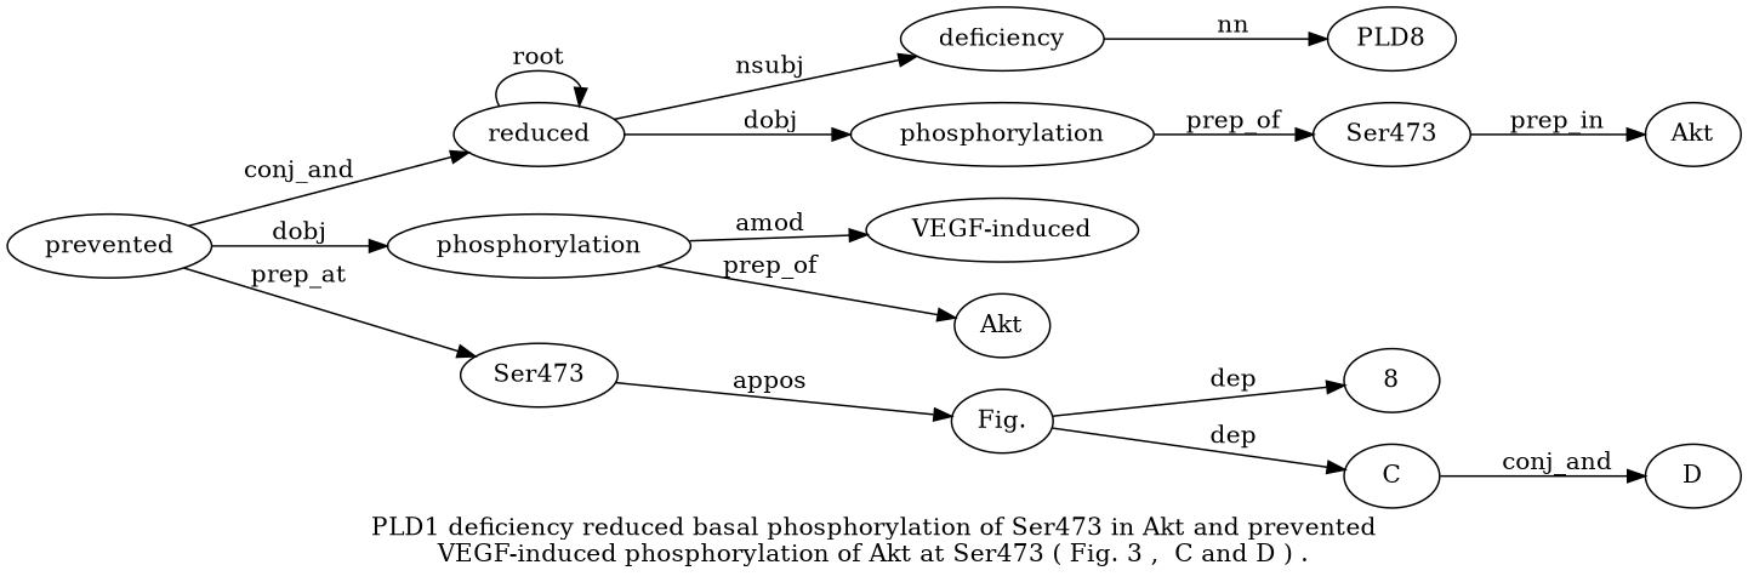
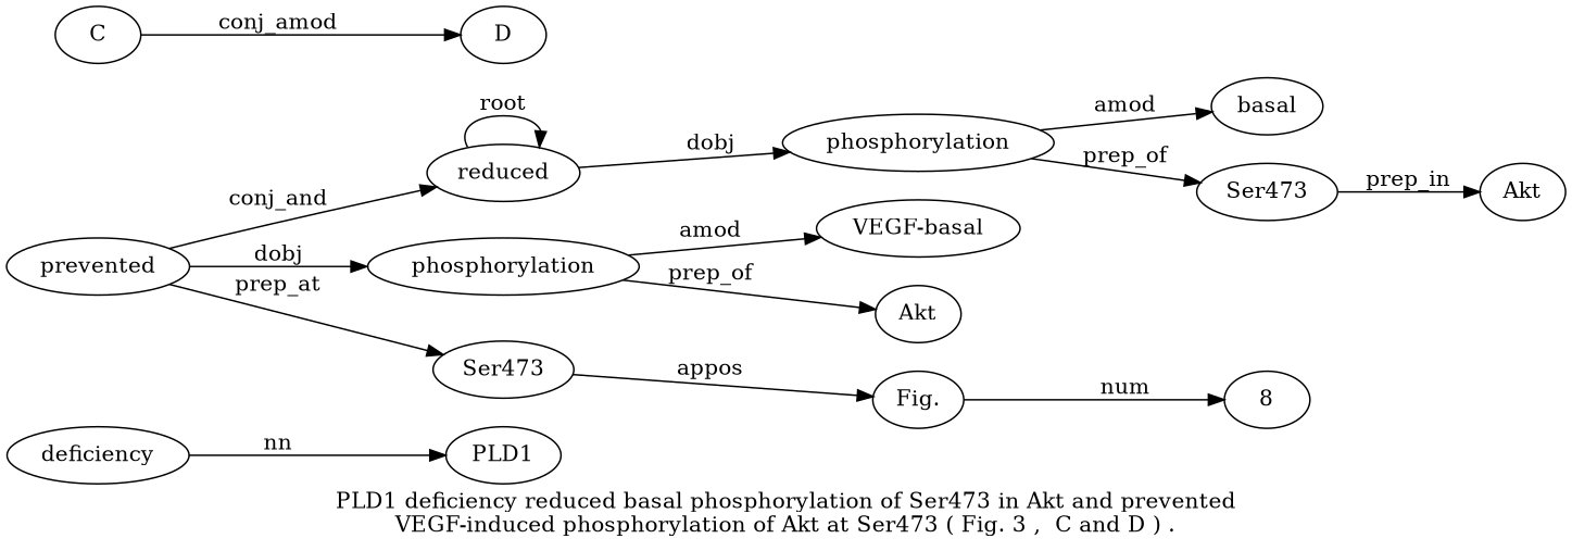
  digraph {
    label="PLD1 deficiency reduced basal phosphorylation of Ser473 in Akt and prevented\nVEGF-induced phosphorylation of Akt at Ser473 ( Fig. 3 ,  C and D ) ."
    rankdir=LR
    node [fillcolor=white style=filled]
    n1 [label=deficiency]
-   n2 [label=PLD8]
+   n2 [label=PLD1]
    n3 [label=reduced]
    n4 [label=phosphorylation]
+   n5 [label=basal]
    n6 [label=Ser473]
    n7 [label=prevented]
    n8 [label=phosphorylation]
    n9 [label=Ser473]
    n10 [label=Akt]
-   n11 [label="VEGF-induced"]
+   n11 [label="VEGF-basal"]
    n12 [label=Akt]
    n13 [label="Fig."]
    n14 [label=8]
    n15 [label=C]
    n16 [label=D]
    n1 -> n2 [label=nn]
-   n3 -> n1 [label=nsubj]
    n3 -> n3 [label=root]
    n3 -> n4 [label=dobj]
+   n4 -> n5 [label=amod]
    n4 -> n6 [label=prep_of]
    n6 -> n10 [label=prep_in]
    n7 -> n3 [label=conj_and]
    n7 -> n8 [label=dobj]
    n7 -> n9 [label=prep_at]
    n8 -> n11 [label=amod]
    n8 -> n12 [label=prep_of]
    n9 -> n13 [label=appos]
-   n13 -> n14 [label=dep]
-   n13 -> n15 [label=dep]
-   n15 -> n16 [label=conj_and]
+   n13 -> n14 [label=num]
+   n15 -> n16 [label=conj_amod]
  }
